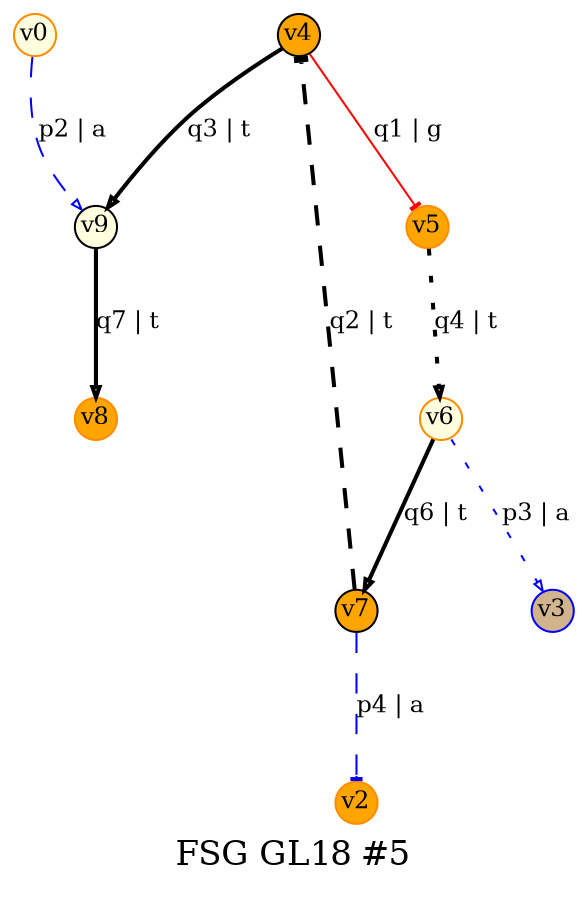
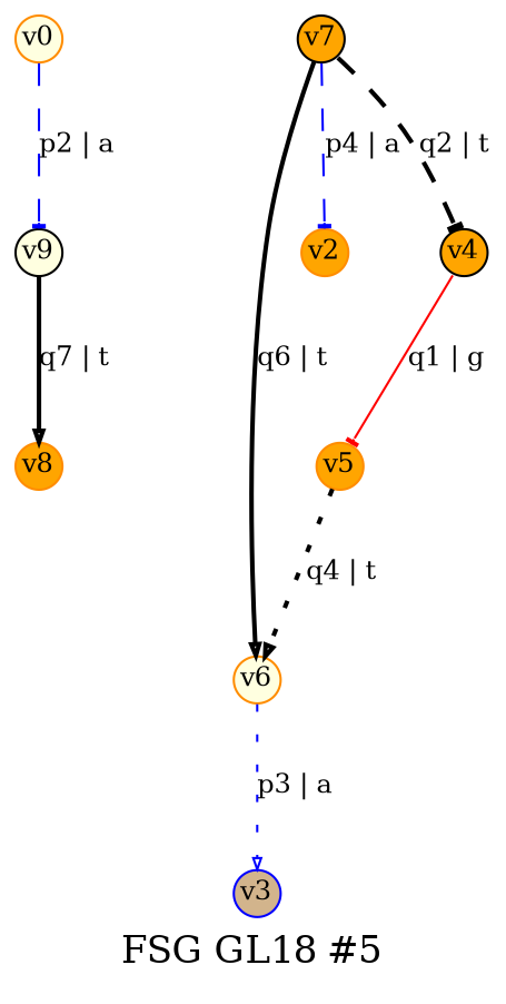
  digraph {
    fontsize=10
    label="FSG GL18 #5"
    noverlap=scale
    node [color=darkorange fillcolor=orange fontsize=7 margin=0 penwidth=0.6 shape=circle style=filled]
    edge [arrowhead=onormal arrowsize=0.3 color=black fontsize=7 penwidth=1.2 style=bold]
    v8 [height=0.01]
    v5 [height=0.01]
    v6 [fillcolor=lightyellow height=0.01]
    v0 [fillcolor=lightyellow height=0.01]
    v9 [color=black fillcolor=lightyellow height=0.01]
    v3 [color=blue fillcolor=tan height=0.01]
    v7 [color=black height=0.01]
    v2 [height=0.01]
    v4 [color=black height=0.01]
    v5 -> v6 [label="q4 | t" style=dotted]
    v6 -> v3 [color=blue label="p3 | a" penwidth=0.6 style=dotted]
-   v6 -> v7 [label="q6 | t"]
-   v0 -> v9 [color=blue label="p2 | a" penwidth=0.6 style=dashed]
+   v7 -> v6 [label="q6 | t"]
+   v0 -> v9 [arrowhead=tee color=blue label="p2 | a" penwidth=0.6 style=dashed]
    v9 -> v8 [label="q7 | t"]
    v7 -> v2 [arrowhead=tee color=blue label="p4 | a" penwidth=0.6 style=dashed]
    v7 -> v4 [arrowhead=tee label="q2 | t" style=dashed]
    v4 -> v5 [arrowhead=tee color=red label="q1 | g" penwidth=0.6]
-   v4 -> v9 [label="q3 | t"]
  }
